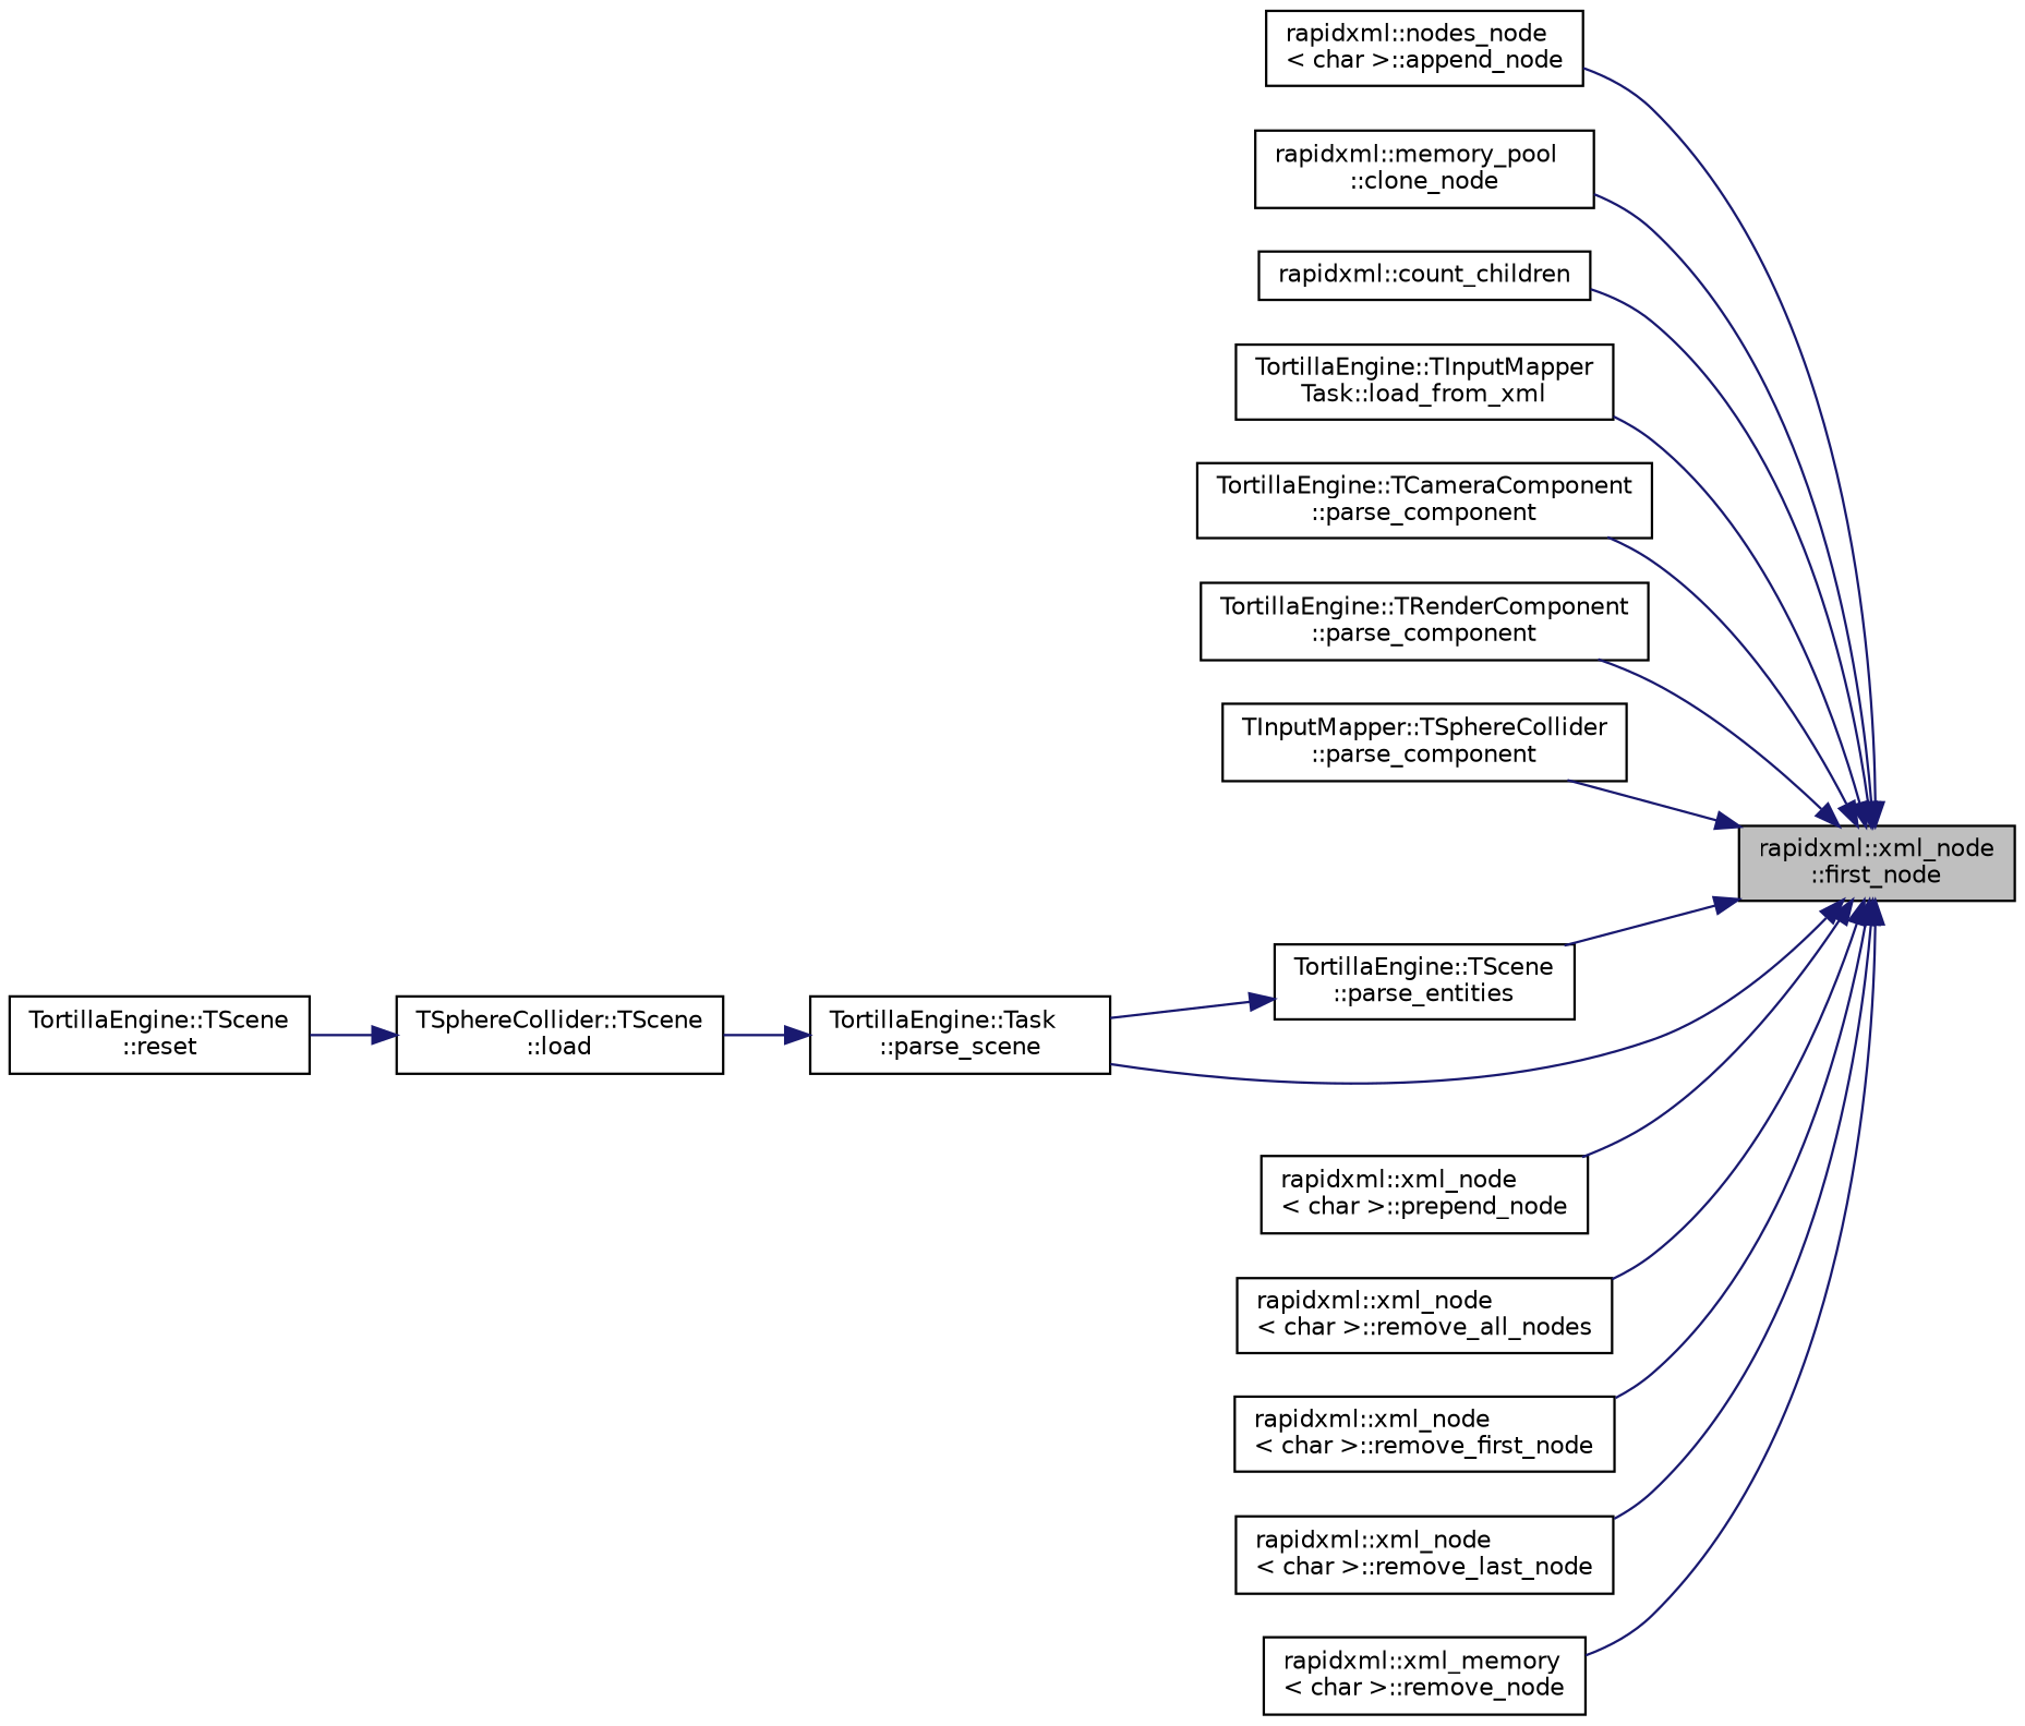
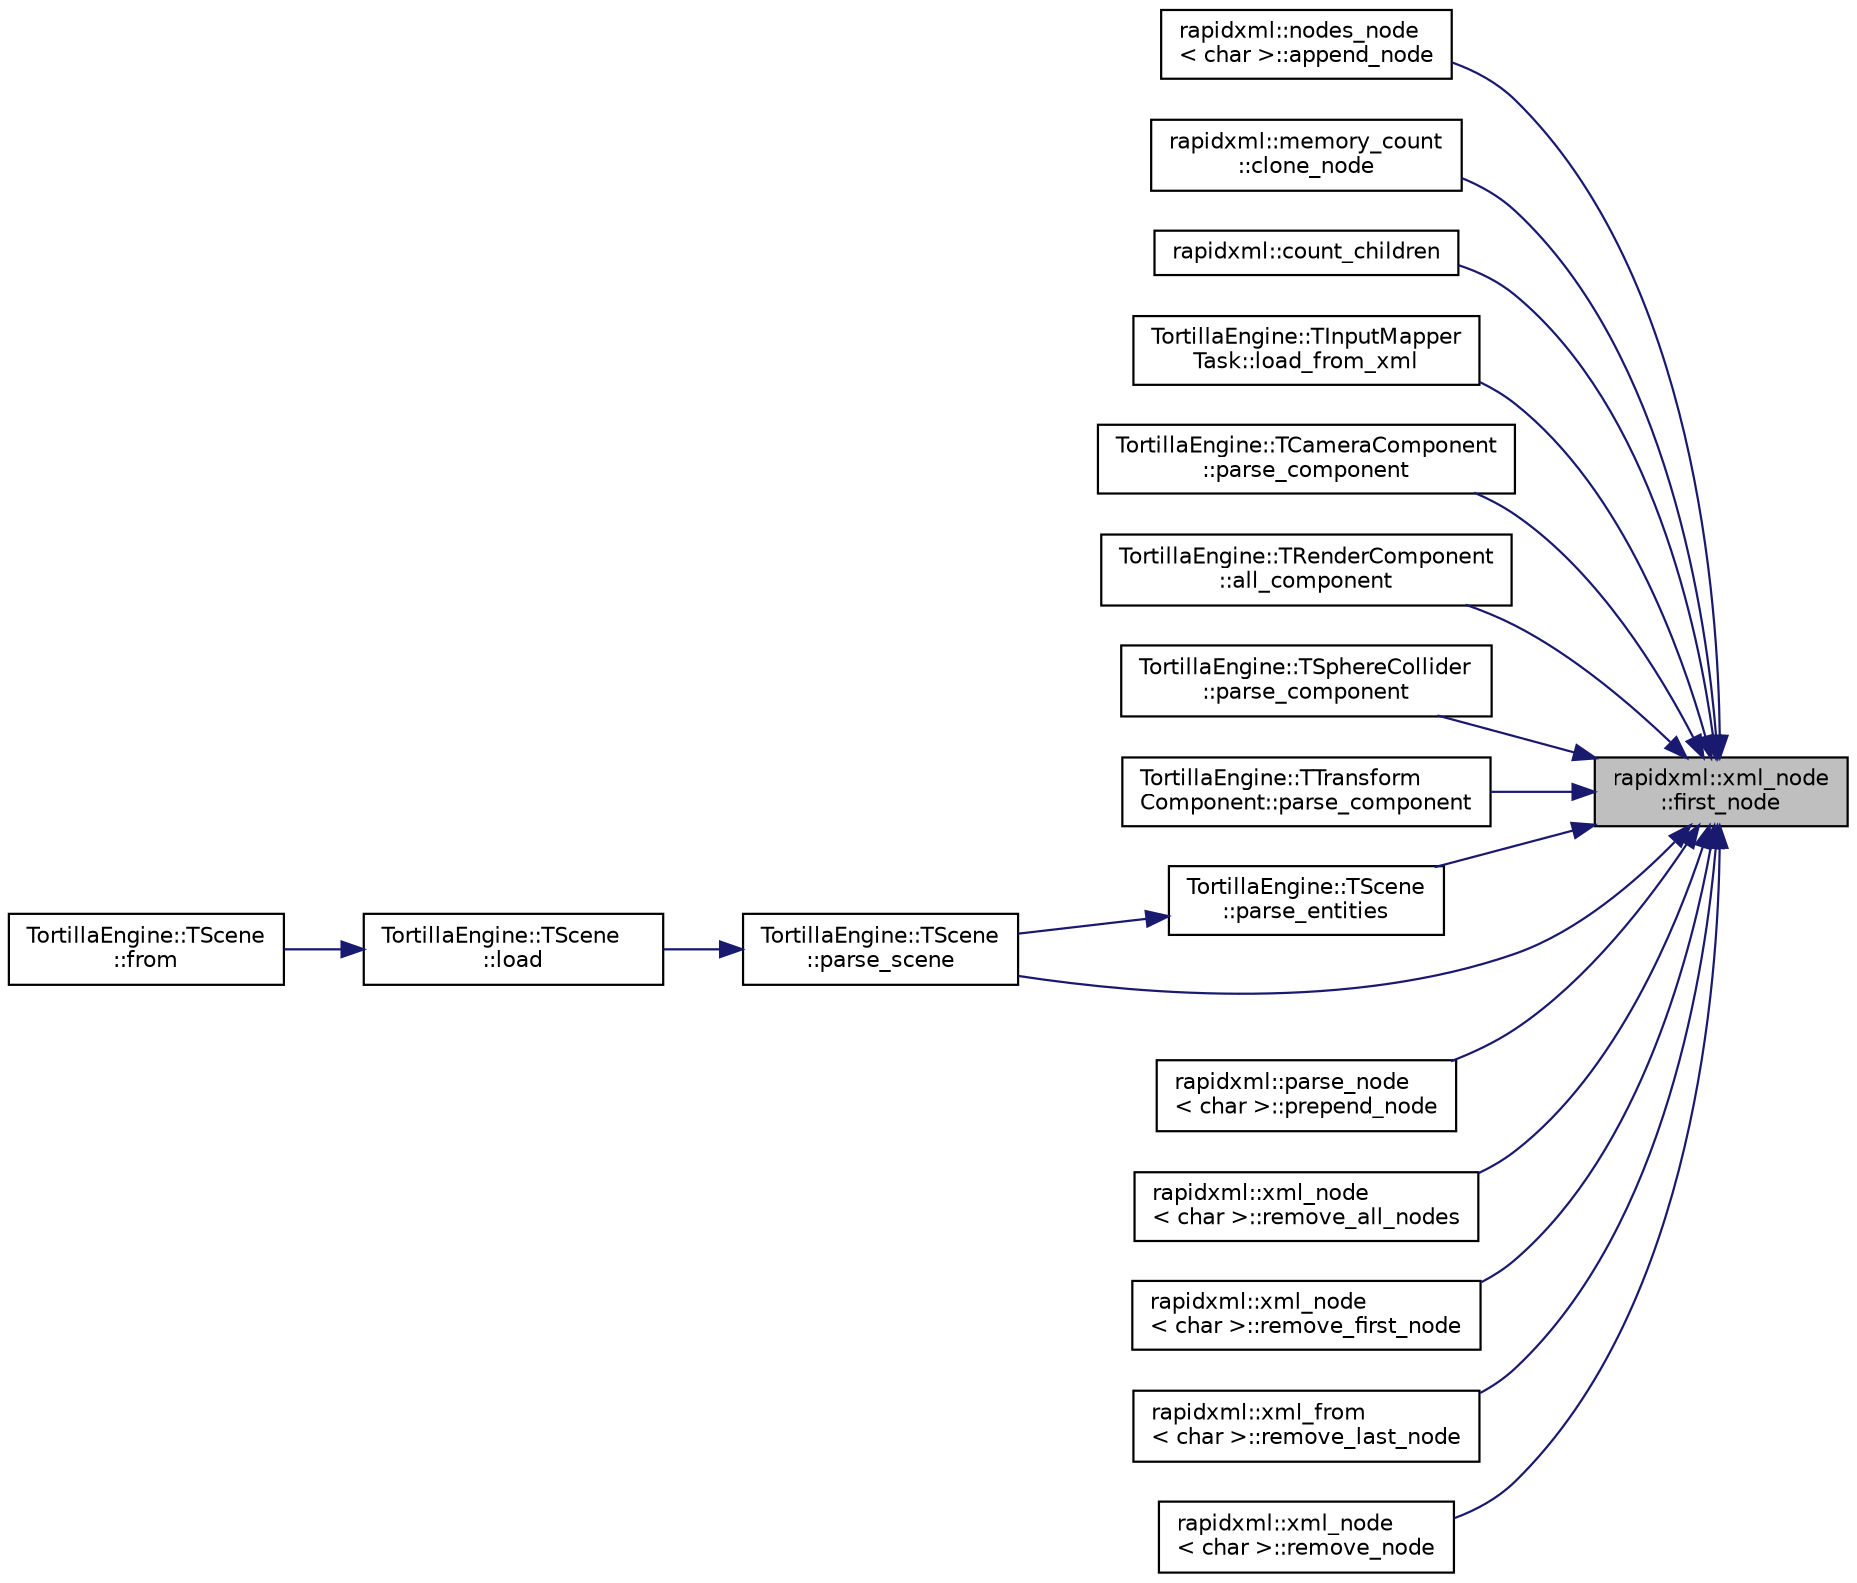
  digraph {
    rankdir=RL
    node [color=black fillcolor=white fontname=Helvetica fontsize=10 shape=record style=filled]
    edge [color=midnightblue dir=back fontname=Helvetica fontsize=10 labelfontname=Helvetica labelfontsize=10 style=solid]
    n1 [fillcolor=grey75 fontcolor=black height=0.2 label="rapidxml::xml_node\l::first_node" width=0.4]
    n2 [height=0.2 label="rapidxml::nodes_node\l\< char \>::append_node" width=0.4]
-   n3 [height=0.2 label="rapidxml::memory_pool\l::clone_node" width=0.4]
+   n3 [height=0.2 label="rapidxml::memory_count\l::clone_node" width=0.4]
    n4 [height=0.2 label="rapidxml::count_children" width=0.4]
    n5 [height=0.2 label="TortillaEngine::TInputMapper\lTask::load_from_xml" width=0.4]
    n6 [height=0.2 label="TortillaEngine::TCameraComponent\l::parse_component" width=0.4]
-   n7 [height=0.2 label="TortillaEngine::TRenderComponent\l::parse_component" width=0.4]
-   n8 [height=0.2 label="TInputMapper::TSphereCollider\l::parse_component" width=0.4]
+   n7 [height=0.2 label="TortillaEngine::TRenderComponent\l::all_component" width=0.4]
+   n8 [height=0.2 label="TortillaEngine::TSphereCollider\l::parse_component" width=0.4]
+   n9 [height=0.2 label="TortillaEngine::TTransform\lComponent::parse_component" width=0.4]
    n10 [height=0.2 label="TortillaEngine::TScene\l::parse_entities" width=0.4]
-   n11 [height=0.2 label="TortillaEngine::Task\l::parse_scene" width=0.4]
-   n12 [height=0.2 label="rapidxml::xml_node\l\< char \>::prepend_node" width=0.4]
+   n11 [height=0.2 label="TortillaEngine::TScene\l::parse_scene" width=0.4]
+   n12 [height=0.2 label="rapidxml::parse_node\l\< char \>::prepend_node" width=0.4]
    n13 [height=0.2 label="rapidxml::xml_node\l\< char \>::remove_all_nodes" width=0.4]
    n14 [height=0.2 label="rapidxml::xml_node\l\< char \>::remove_first_node" width=0.4]
-   n15 [height=0.2 label="rapidxml::xml_node\l\< char \>::remove_last_node" width=0.4]
-   n16 [height=0.2 label="rapidxml::xml_memory\l\< char \>::remove_node" width=0.4]
-   n17 [height=0.2 label="TSphereCollider::TScene\l::load" width=0.4]
-   n18 [height=0.2 label="TortillaEngine::TScene\l::reset" width=0.4]
+   n15 [height=0.2 label="rapidxml::xml_from\l\< char \>::remove_last_node" width=0.4]
+   n16 [height=0.2 label="rapidxml::xml_node\l\< char \>::remove_node" width=0.4]
+   n17 [height=0.2 label="TortillaEngine::TScene\l::load" width=0.4]
+   n18 [height=0.2 label="TortillaEngine::TScene\l::from" width=0.4]
    n1 -> n2
    n1 -> n3
    n1 -> n4
    n1 -> n5
    n1 -> n6
    n1 -> n7
    n1 -> n8
+   n1 -> n9
    n1 -> n10
    n1 -> n11
    n1 -> n12
    n1 -> n13
    n1 -> n14
    n1 -> n15
    n1 -> n16
    n10 -> n11
    n11 -> n17
    n17 -> n18
  }
